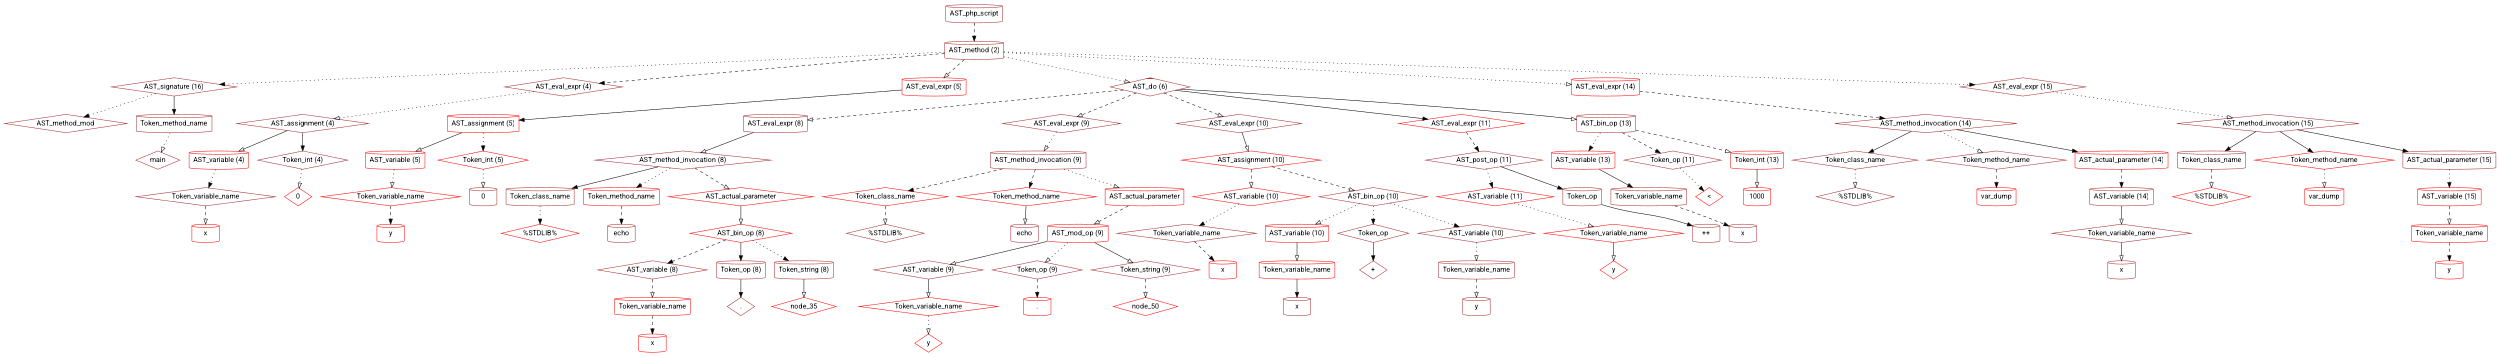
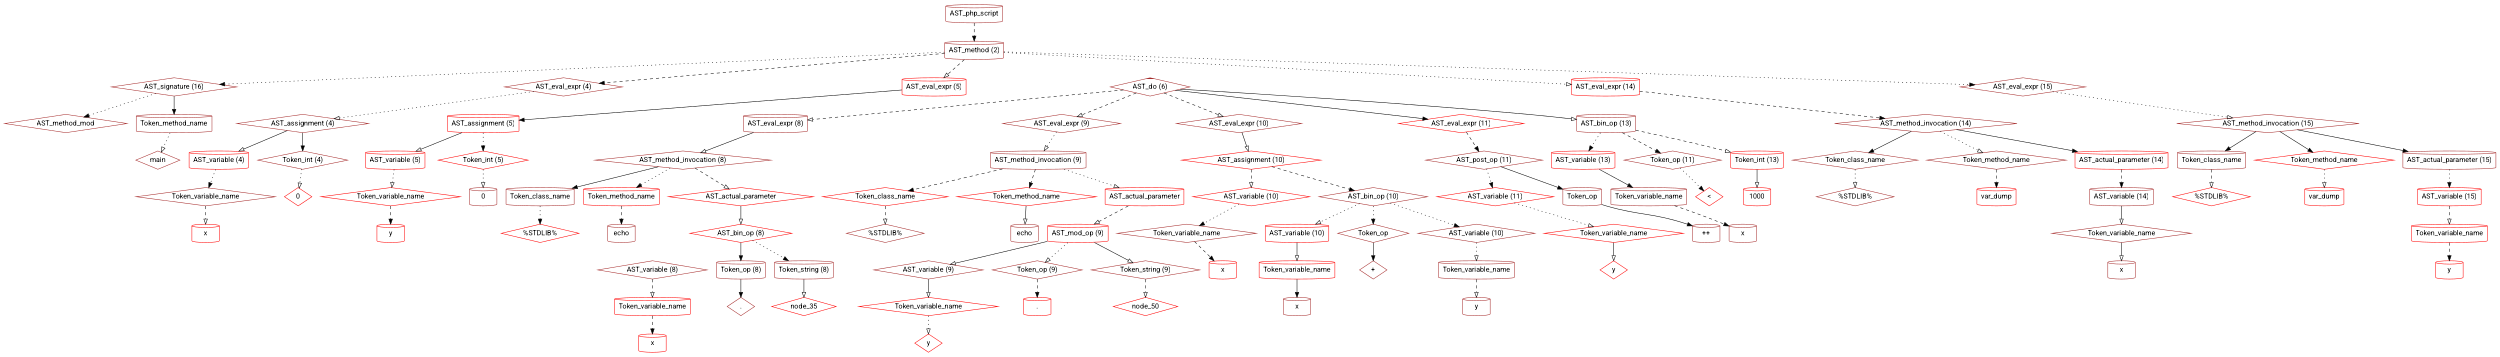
  digraph {
    fontname=Roboto
    node [color=brown fontname=Roboto shape=diamond]
    edge [arrowhead=normal fontname=Roboto style=dashed]
    n1 [label=AST_php_script shape=cylinder]
    n2 [label="AST_method (2)" shape=cylinder]
    n3 [label="AST_signature (16)"]
    n4 [label="AST_eval_expr (4)"]
    n5 [color=red label="AST_eval_expr (5)" shape=cylinder]
    n6 [label="AST_do (6)"]
    n7 [color=red label="AST_eval_expr (14)" shape=cylinder]
    n8 [label="AST_eval_expr (15)"]
    n9 [label=AST_method_mod]
    n10 [label=Token_method_name shape=cylinder]
    n11 [label="AST_assignment (4)"]
    n12 [color=red label="AST_assignment (5)" shape=cylinder]
    n13 [label="AST_eval_expr (8)" shape=cylinder]
    n14 [label="AST_eval_expr (9)"]
    n15 [label="AST_eval_expr (10)"]
    n16 [color=red label="AST_eval_expr (11)"]
    n17 [label="AST_bin_op (13)" shape=cylinder]
    n18 [label="AST_method_invocation (14)"]
    n19 [label="AST_method_invocation (15)"]
    n20 [label=main]
    n21 [color=red label="AST_variable (4)" shape=cylinder]
    n22 [label="Token_int (4)"]
    n23 [label=Token_variable_name]
    n24 [color=red label=0]
    n25 [color=red label=x shape=cylinder]
    n26 [color=red label="AST_variable (5)" shape=cylinder]
    n27 [color=red label="Token_int (5)"]
    n28 [color=red label=Token_variable_name]
    n29 [label=0 shape=cylinder]
    n30 [color=red label=y shape=cylinder]
    n31 [label="AST_method_invocation (8)"]
    n32 [label="AST_method_invocation (9)" shape=cylinder]
    n33 [color=red label="AST_assignment (10)"]
    n34 [label="AST_post_op (11)"]
    n35 [color=red label="AST_variable (13)" shape=cylinder]
    n36 [label="Token_op (11)"]
    n37 [color=red label="Token_int (13)" shape=cylinder]
    n38 [label=Token_class_name shape=cylinder]
    n39 [color=red label=Token_method_name shape=cylinder]
    n40 [color=red label=AST_actual_parameter]
    n41 [color=red label="%STDLIB%"]
    n42 [label=echo shape=cylinder]
    n43 [color=red label="AST_bin_op (8)"]
    n44 [label="AST_variable (8)"]
    n45 [label="Token_op (8)" shape=cylinder]
    n46 [label="Token_string (8)" shape=cylinder]
    n47 [color=red label=Token_variable_name shape=cylinder]
    n48 [label="."]
    node_35 [color=red]
    n50 [color=red label=x shape=cylinder]
    n51 [color=red label=Token_class_name]
    n52 [color=red label=Token_method_name]
    n53 [color=red label=AST_actual_parameter shape=cylinder]
    n54 [label="%STDLIB%"]
    n55 [label=echo shape=cylinder]
    n56 [color=red label="AST_mod_op (9)" shape=cylinder]
    n57 [label="AST_variable (9)"]
    n58 [label="Token_op (9)"]
    n59 [label="Token_string (9)"]
    n60 [color=red label=Token_variable_name]
    n61 [color=red label="." shape=cylinder]
    node_50 [color=red]
    n63 [color=red label=y]
    n64 [color=red label="AST_variable (10)"]
    n65 [label="AST_bin_op (10)"]
    n66 [label=Token_variable_name]
    n67 [color=red label="AST_variable (10)" shape=cylinder]
    n68 [label=Token_op]
    n69 [label="AST_variable (10)"]
    n70 [color=red label=x shape=cylinder]
    n71 [color=red label=Token_variable_name shape=cylinder]
    n72 [label="+"]
    n73 [label=Token_variable_name shape=cylinder]
    n74 [label=x shape=cylinder]
    n75 [label=y shape=cylinder]
    n76 [color=red label="AST_variable (11)"]
    n77 [label=Token_op shape=cylinder]
    n78 [color=red label=Token_variable_name]
    n79 [label="++" shape=cylinder]
    n80 [color=red label=y]
    n81 [label=Token_variable_name shape=cylinder]
    n82 [color=red label="<"]
    n83 [color=red label=1000 shape=cylinder]
    n84 [label=x shape=cylinder]
    n85 [label=Token_class_name]
    n86 [label=Token_method_name]
    n87 [color=red label="AST_actual_parameter (14)" shape=cylinder]
    n88 [label="%STDLIB%"]
    n89 [color=red label=var_dump shape=cylinder]
    n90 [label="AST_variable (14)" shape=cylinder]
    n91 [label=Token_variable_name]
    n92 [label=x shape=cylinder]
    n93 [label=Token_class_name shape=cylinder]
    n94 [color=red label=Token_method_name]
    n95 [label="AST_actual_parameter (15)" shape=cylinder]
    n96 [color=red label="%STDLIB%"]
    n97 [color=red label=var_dump shape=cylinder]
    n98 [color=red label="AST_variable (15)" shape=cylinder]
    n99 [color=red label=Token_variable_name shape=cylinder]
    n100 [color=red label=y shape=cylinder]
    n1 -> n2
    n2 -> n3 [style=dotted]
    n2 -> n4
    n2 -> n5 [arrowhead=onormal]
-   n2 -> n6 [arrowhead=onormal style=dotted]
    n2 -> n7 [arrowhead=onormal style=dotted]
    n2 -> n8 [style=dotted]
    n3 -> n9 [style=dotted]
    n3 -> n10 [style=solid]
    n4 -> n11 [arrowhead=onormal style=dotted]
    n5 -> n12 [style=solid]
    n6 -> n13 [arrowhead=onormal]
    n6 -> n14 [arrowhead=onormal]
    n6 -> n15 [arrowhead=onormal]
    n6 -> n16 [style=solid]
    n6 -> n17 [arrowhead=onormal style=solid]
    n7 -> n18
    n8 -> n19 [arrowhead=onormal style=dotted]
    n10 -> n20 [arrowhead=onormal style=dotted]
    n11 -> n21 [arrowhead=onormal style=solid]
    n11 -> n22 [style=solid]
    n12 -> n26 [arrowhead=onormal style=solid]
    n12 -> n27 [style=dotted]
    n13 -> n31 [arrowhead=onormal style=solid]
    n14 -> n32 [arrowhead=onormal style=dotted]
    n15 -> n33 [arrowhead=onormal style=solid]
    n16 -> n34
    n17 -> n35 [style=dotted]
    n17 -> n36
    n17 -> n37 [arrowhead=onormal]
    n18 -> n85 [style=solid]
    n18 -> n86 [arrowhead=onormal style=dotted]
    n18 -> n87 [style=solid]
    n19 -> n93 [style=solid]
    n19 -> n94 [style=solid]
    n19 -> n95 [style=solid]
    n21 -> n23 [style=dotted]
    n22 -> n24 [arrowhead=onormal style=dotted]
    n23 -> n25 [arrowhead=onormal]
    n26 -> n28 [arrowhead=onormal style=dotted]
    n27 -> n29 [arrowhead=onormal style=dotted]
    n28 -> n30
    n31 -> n38 [style=solid]
    n31 -> n39 [style=dotted]
    n31 -> n40 [arrowhead=onormal]
    n32 -> n51
    n32 -> n52
    n32 -> n53 [arrowhead=onormal style=dotted]
    n33 -> n64 [arrowhead=onormal]
-   n33 -> n65 [arrowhead=onormal]
+   n33 -> n65
    n34 -> n76 [style=dotted]
    n34 -> n77 [style=solid]
    n35 -> n81 [style=solid]
    n36 -> n82 [style=dotted]
    n37 -> n83 [arrowhead=onormal style=solid]
    n38 -> n41 [style=dotted]
    n39 -> n42
    n40 -> n43 [arrowhead=onormal style=solid]
-   n43 -> n44
    n43 -> n45 [style=solid]
    n43 -> n46 [style=dotted]
    n44 -> n47 [arrowhead=onormal]
    n45 -> n48 [style=solid]
    n46 -> node_35 [arrowhead=onormal style=solid]
    n47 -> n50
    n51 -> n54 [arrowhead=onormal]
    n52 -> n55 [arrowhead=onormal style=solid]
    n53 -> n56 [arrowhead=onormal]
    n56 -> n57 [arrowhead=onormal style=solid]
    n56 -> n58 [arrowhead=onormal style=dotted]
    n56 -> n59 [arrowhead=onormal style=solid]
    n57 -> n60 [arrowhead=onormal style=solid]
    n58 -> n61
    n59 -> node_50 [arrowhead=onormal]
    n60 -> n63 [arrowhead=onormal style=dotted]
    n64 -> n66 [style=dotted]
    n65 -> n67 [arrowhead=onormal style=dotted]
    n65 -> n68 [style=dotted]
    n65 -> n69 [style=dotted]
    n66 -> n70
    n67 -> n71 [arrowhead=onormal style=solid]
    n68 -> n72 [style=solid]
    n69 -> n73 [arrowhead=onormal style=dotted]
    n71 -> n74 [style=solid]
    n73 -> n75 [arrowhead=onormal]
    n76 -> n78 [arrowhead=onormal style=dotted]
    n77 -> n79 [style=solid]
    n78 -> n80 [arrowhead=onormal style=solid]
    n81 -> n84
    n85 -> n88 [arrowhead=onormal style=dotted]
    n86 -> n89
    n87 -> n90
    n90 -> n91 [arrowhead=onormal style=solid]
    n91 -> n92 [arrowhead=onormal style=solid]
    n93 -> n96 [arrowhead=onormal]
    n94 -> n97 [arrowhead=onormal style=dotted]
    n95 -> n98 [style=dotted]
    n98 -> n99 [arrowhead=onormal]
    n99 -> n100
  }
